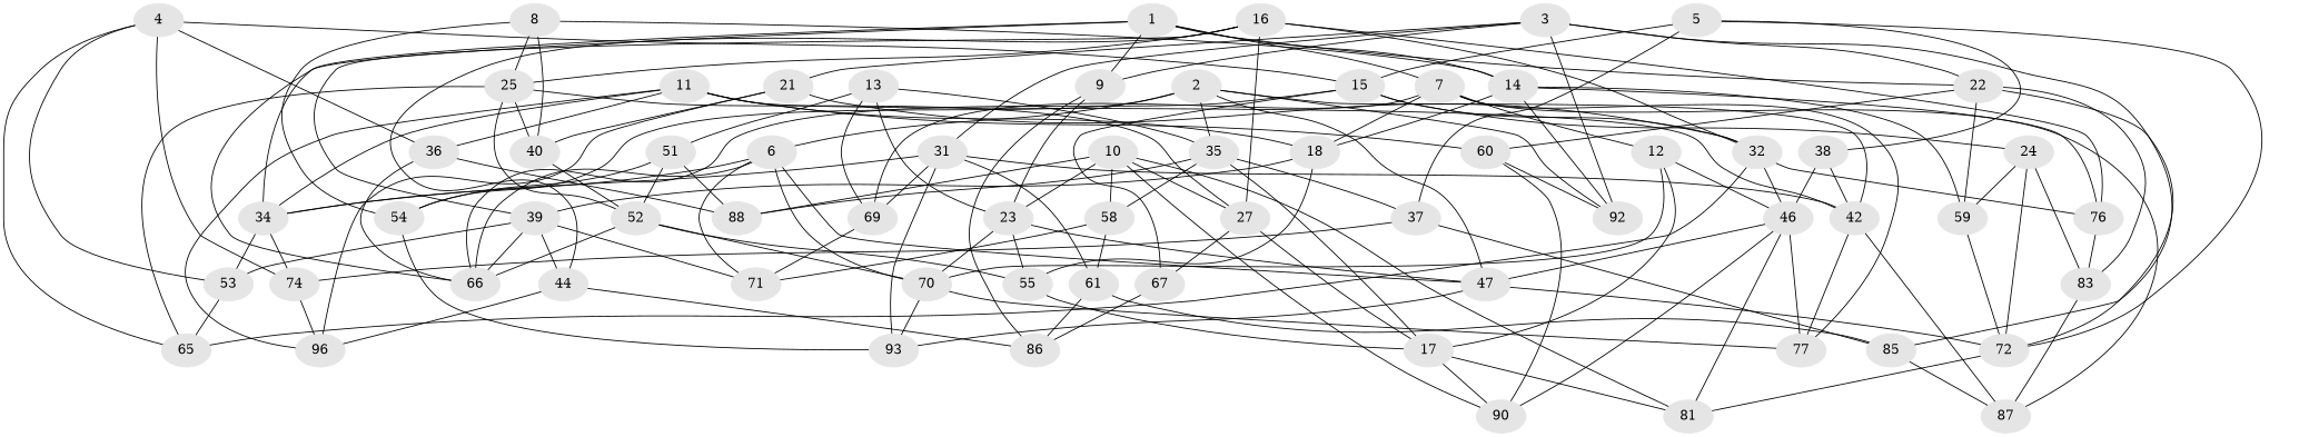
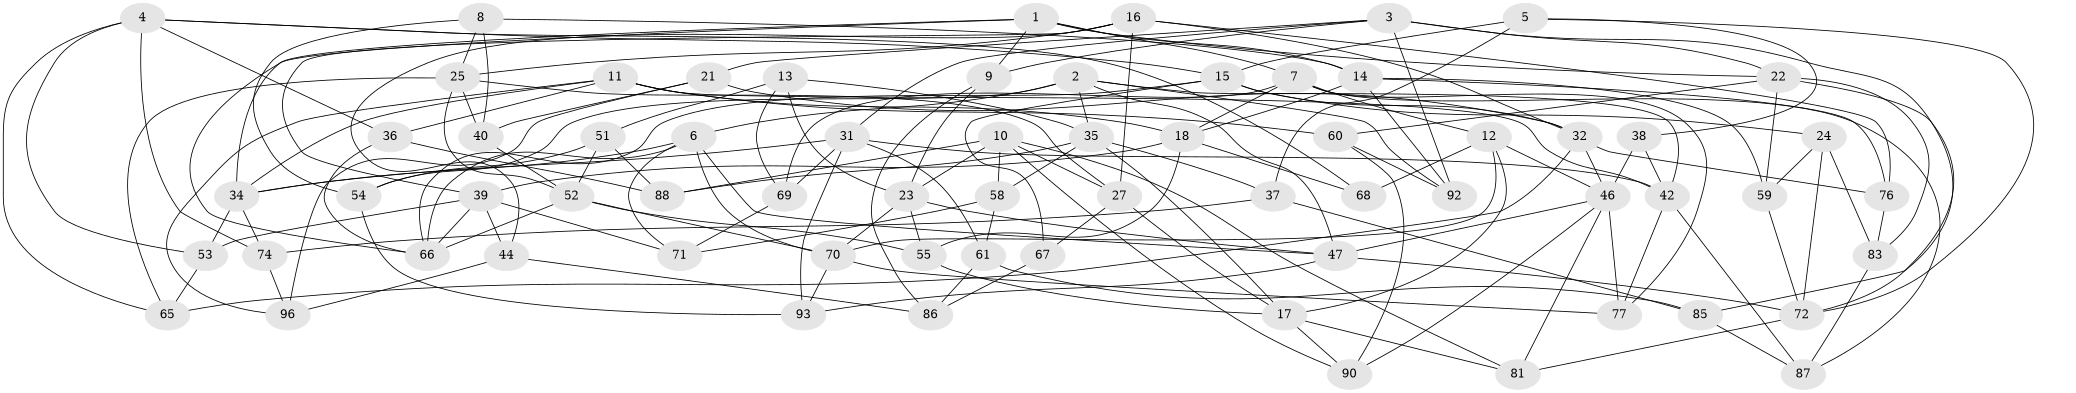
  graph {
    fontname="DejaVu Serif"
    node [color=gray90 fontname="DejaVu Serif" style=filled]
    edge [fontname="DejaVu Serif"]
    1 [super="+33"]
    7 [super="+29"]
    9
    14 [super="+19"]
    22 [super="+50"]
    34 [super="+49"]
    66 [super="+94"]
    12 [super="+30"]
    18 [super="+73"]
    69
    77
    87
    23 [super="+63"]
    86
    92
    59
    76
    72 [super="+97"]
    60
    83
    53
    74
    2 [super="+20"]
    6 [super="+26"]
    35 [super="+80"]
    42 [super="+89"]
    47 [super="+62"]
    54
    70 [super="+79"]
    71
    37
    58
    88
    n34 [label=17 super="+75"]
    93
    3 [super="+28"]
    21
    31 [super="+82"]
    85
    40
    96
    32 [super="+84"]
    61
    4 [super="+64"]
    15 [super="+43"]
    36
    65
+   68
    24
    67
    5
    38
    46 [super="+48"]
    81
    39 [super="+78"]
    55
    8
    25 [super="+91"]
    27 [super="+56"]
    52 [super="+95"]
    10 [super="+41"]
    90
    11 [super="+45"]
    13
    51
    16 [super="+17"]
    44
    1 -- 7
    1 -- 9
    1 -- 14
    1 -- 22
    1 -- 34
    1 -- 66
    7 -- 12
    7 -- 18
    7 -- 69
    7 -- 77
    7 -- 87
    9 -- 23
    9 -- 86
    14 -- 18
    14 -- 92
    14 -- 59
    14 -- 76
    22 -- 59
    22 -- 72
    22 -- 60
    22 -- 83
    34 -- 53
    34 -- 74
    12 -- 70
    12 -- n34
+   12 -- 68 [weight=2]
    12 -- 46
+   18 -- 68
    18 -- 39
    18 -- 55
    69 -- 71
    23 -- 47
    23 -- 70
    23 -- 55
    59 -- 72
    76 -- 83
    72 -- 81
    60 -- 92
    60 -- 90
    83 -- 87
    53 -- 65
    74 -- 96
    2 -- 92
    2 -- 6
    2 -- 35
    2 -- 42
    2 -- 47
    2 -- 54
    6 -- 34
    6 -- 66
    6 -- 47
    6 -- 70
    6 -- 71
    35 -- 37
    35 -- 58
    35 -- 88
    35 -- n34
    42 -- 77
    42 -- 87
    47 -- 72
    47 -- 93
    54 -- 93
    70 -- 77
    70 -- 93
    37 -- 74
    37 -- 85
    58 -- 71
    58 -- 61
    n34 -- 81
    n34 -- 90
    3 -- 9
    3 -- 22
    3 -- 92
    3 -- 21
    3 -- 31
    3 -- 85
    21 -- 40
    21 -- 96
    21 -- 32
    31 -- 34
    31 -- 69
    31 -- 42
    31 -- 93
    31 -- 61
    85 -- 87
    40 -- 52
    32 -- 76
    32 -- 65
    32 -- 46
    61 -- 86
    61 -- 85
    4 -- 53
    4 -- 74
    4 -- 15
    4 -- 36
    4 -- 65
+   4 -- 68
    15 -- 66
    15 -- 32
    15 -- 24
    15 -- 67
    36 -- 66
    36 -- 88
    24 -- 59
    24 -- 72
    24 -- 83
    67 -- 86
    5 -- 72
    5 -- 37
    5 -- 15
    5 -- 38
    38 -- 42
    38 -- 46
    46 -- 77
    46 -- 47
    46 -- 81
    46 -- 90
    39 -- 66
    39 -- 53
    39 -- 71
    39 -- 44
    55 -- n34
    8 -- 14
    8 -- 54
    8 -- 40
    8 -- 25
    25 -- 40
    25 -- 65
    25 -- 27
    25 -- 52
    27 -- n34
    27 -- 67 [weight=2]
    52 -- 66
    52 -- 70
    52 -- 55
    10 -- 23
    10 -- 58
    10 -- 88
    10 -- 81
    10 -- 27
    10 -- 90
    11 -- 34
    11 -- 18
    11 -- 60
    11 -- 42
    11 -- 96
    11 -- 36
    13 -- 69
    13 -- 23
    13 -- 35
    13 -- 51
    51 -- 54
    51 -- 88
    51 -- 52
    16 -- 76
    16 -- 32
    16 -- 39
    16 -- 25
    16 -- 27
    16 -- 44
    44 -- 86
    44 -- 96
  }
